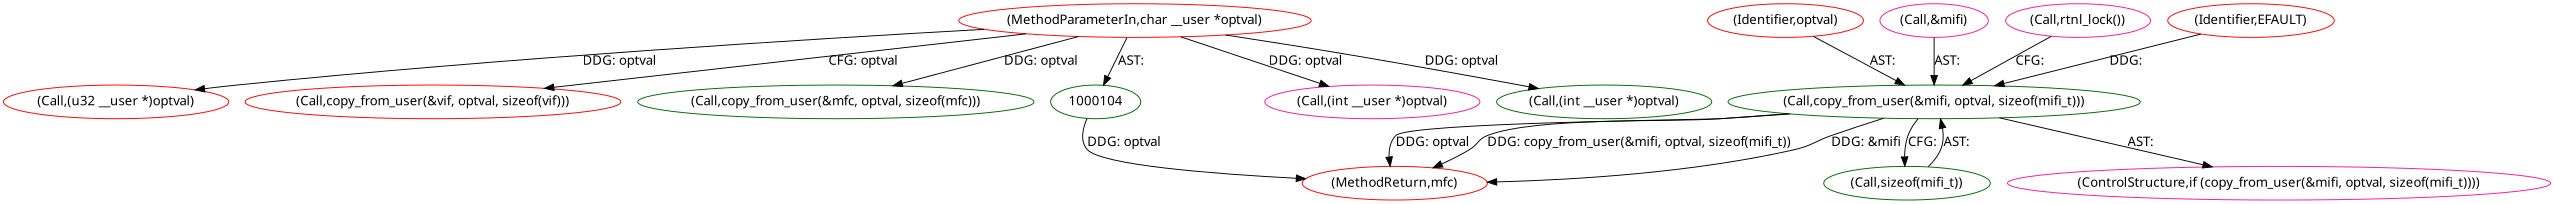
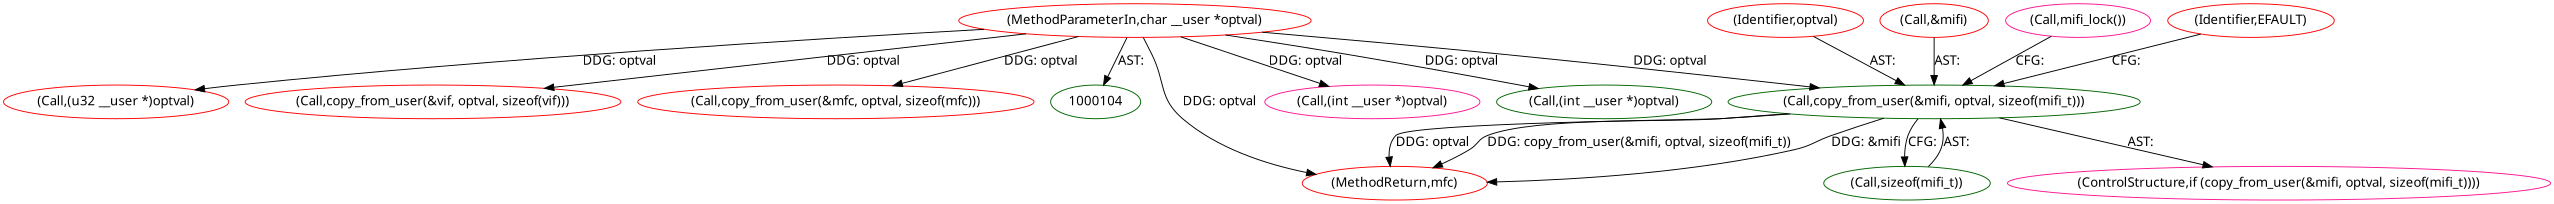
  digraph {
    fontname="Noto Sans"
    node [color=red fontname="Noto Sans"]
    edge [fontname="Noto Sans"]
    n1 [color=darkgreen label="(Call,copy_from_user(&mifi, optval, sizeof(mifi_t)))"]
    n2 [color=deeppink label="(ControlStructure,if (copy_from_user(&mifi, optval, sizeof(mifi_t))))"]
    n3 [label="(MethodReturn,mfc)"]
    n4 [color=darkgreen label="(Call,sizeof(mifi_t))"]
    n5 [label="(MethodParameterIn,char __user *optval)"]
    n6 [color=deeppink label="(Call,(int __user *)optval)"]
    n7 [color=darkgreen label="(Call,(int __user *)optval)"]
    n8 [label="(Call,(u32 __user *)optval)"]
    n9 [label="(Call,copy_from_user(&vif, optval, sizeof(vif)))"]
-   n10 [color=darkgreen label="(Call,copy_from_user(&mfc, optval, sizeof(mfc)))"]
+   n10 [label="(Call,copy_from_user(&mfc, optval, sizeof(mfc)))"]
    1000104 [color=darkgreen]
    n12 [label="(Identifier,optval)"]
-   n13 [color=deeppink label="(Call,&mifi)"]
-   n14 [color=deeppink label="(Call,rtnl_lock())"]
+   n13 [label="(Call,&mifi)"]
+   n14 [color=deeppink label="(Call,mifi_lock())"]
    n15 [label="(Identifier,EFAULT)"]
    n1 -> n2 [label="AST: "]
    n1 -> n3 [label="DDG: &mifi"]
    n1 -> n3 [label="DDG: optval"]
    n1 -> n3 [label="DDG: copy_from_user(&mifi, optval, sizeof(mifi_t))"]
    n1 -> n4 [label="CFG: "]
    n4 -> n1 [label="AST: "]
-   1000104 -> n3 [label="DDG: optval"]
+   n5 -> n1 [label="DDG: optval"]
+   n5 -> n3 [label="DDG: optval"]
    n5 -> n6 [label="DDG: optval"]
    n5 -> n7 [label="DDG: optval"]
    n5 -> n8 [label="DDG: optval"]
-   n5 -> n9 [label="CFG: optval"]
+   n5 -> n9 [label="DDG: optval"]
    n5 -> n10 [label="DDG: optval"]
    n5 -> 1000104 [label="AST: "]
    n12 -> n1 [label="AST: "]
    n13 -> n1 [label="AST: "]
    n14 -> n1 [label="CFG: "]
-   n15 -> n1 [label="DDG: "]
+   n15 -> n1 [label="CFG: "]
  }
